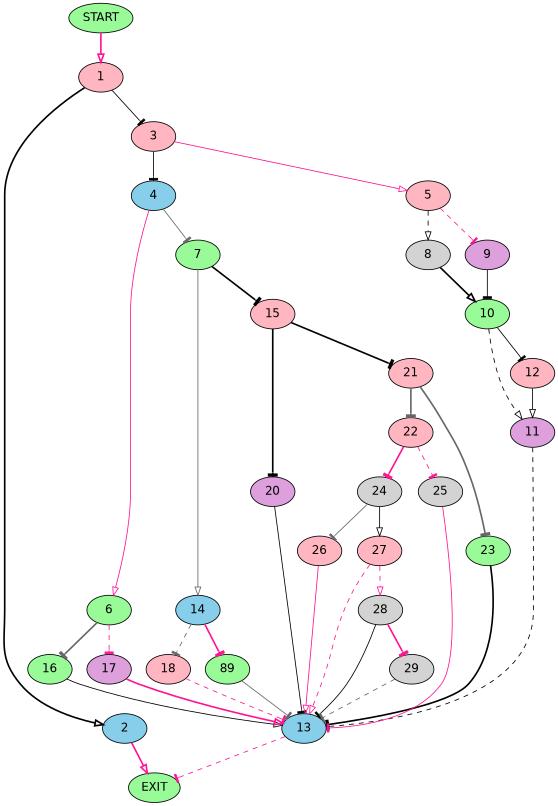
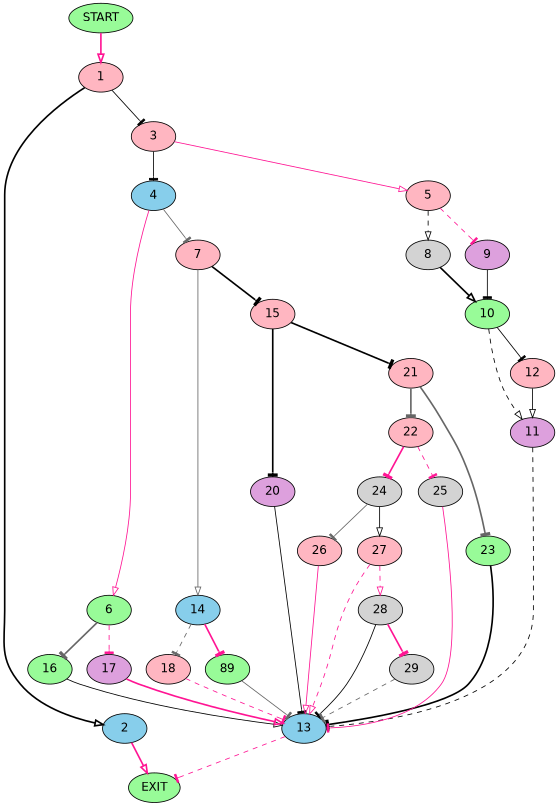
  digraph {
    fontname="DejaVu Sans"
    node [fillcolor=lightpink fontname="DejaVu Sans" style=filled]
    edge [arrowhead=tee color=black fontname="DejaVu Sans" style=solid]
    n1 [fillcolor=palegreen label=START]
    1
    2 [fillcolor=skyblue]
    3
    n5 [fillcolor=palegreen label=EXIT]
    4 [fillcolor=skyblue]
    5
    6 [fillcolor=palegreen]
-   7 [fillcolor=palegreen]
+   7
    8 [fillcolor=lightgrey]
    9 [fillcolor=plum]
    16 [fillcolor=palegreen]
    17 [fillcolor=plum]
    14 [fillcolor=skyblue]
    15
    10 [fillcolor=palegreen]
    13 [fillcolor=skyblue]
    18
    n19 [fillcolor=palegreen label=89]
    20 [fillcolor=plum]
    21
    11 [fillcolor=plum]
    12
    22
    23 [fillcolor=palegreen]
    24 [fillcolor=lightgrey]
    25 [fillcolor=lightgrey]
    26
    27
    28 [fillcolor=lightgrey]
    29 [fillcolor=lightgrey]
    n1 -> 1 [arrowhead=onormal color=deeppink style=bold]
    1 -> 2 [arrowhead=onormal style=bold]
    1 -> 3
    2 -> n5 [arrowhead=onormal color=deeppink style=bold]
    3 -> 4
    3 -> 5 [arrowhead=onormal color=deeppink]
    4 -> 6 [arrowhead=onormal color=deeppink]
    4 -> 7 [color=gray40]
    5 -> 8 [arrowhead=onormal style=dashed]
    5 -> 9 [color=deeppink style=dashed]
    6 -> 16 [color=gray40 style=bold]
    6 -> 17 [color=deeppink style=dashed]
    7 -> 14 [arrowhead=onormal color=gray40]
    7 -> 15 [style=bold]
    8 -> 10 [arrowhead=onormal style=bold]
    9 -> 10
    16 -> 13 [arrowhead=onormal]
    17 -> 13 [arrowhead=onormal color=deeppink style=bold]
    14 -> 18 [color=gray40 style=dashed]
    14 -> n19 [color=deeppink style=bold]
    15 -> 20 [style=bold]
    15 -> 21 [style=bold]
    10 -> 11 [arrowhead=onormal style=dashed]
    10 -> 12
    13 -> n5 [color=deeppink style=dashed]
    18 -> 13 [color=deeppink style=dashed]
    n19 -> 13 [color=gray40]
    20 -> 13
    21 -> 22 [color=gray40 style=bold]
    21 -> 23 [color=gray40 style=bold]
    11 -> 13 [style=dashed]
    12 -> 11 [arrowhead=onormal]
    22 -> 24 [color=deeppink style=bold]
    22 -> 25 [color=deeppink style=dashed]
    23 -> 13 [style=bold]
    24 -> 26 [color=gray40]
    24 -> 27 [arrowhead=onormal]
    25 -> 13 [color=deeppink]
    26 -> 13 [arrowhead=onormal color=deeppink]
    27 -> 13 [arrowhead=onormal color=deeppink style=dashed]
    27 -> 28 [arrowhead=onormal color=deeppink style=dashed]
    28 -> 13
    28 -> 29 [color=deeppink style=bold]
    29 -> 13 [color=gray40 style=dashed]
  }
